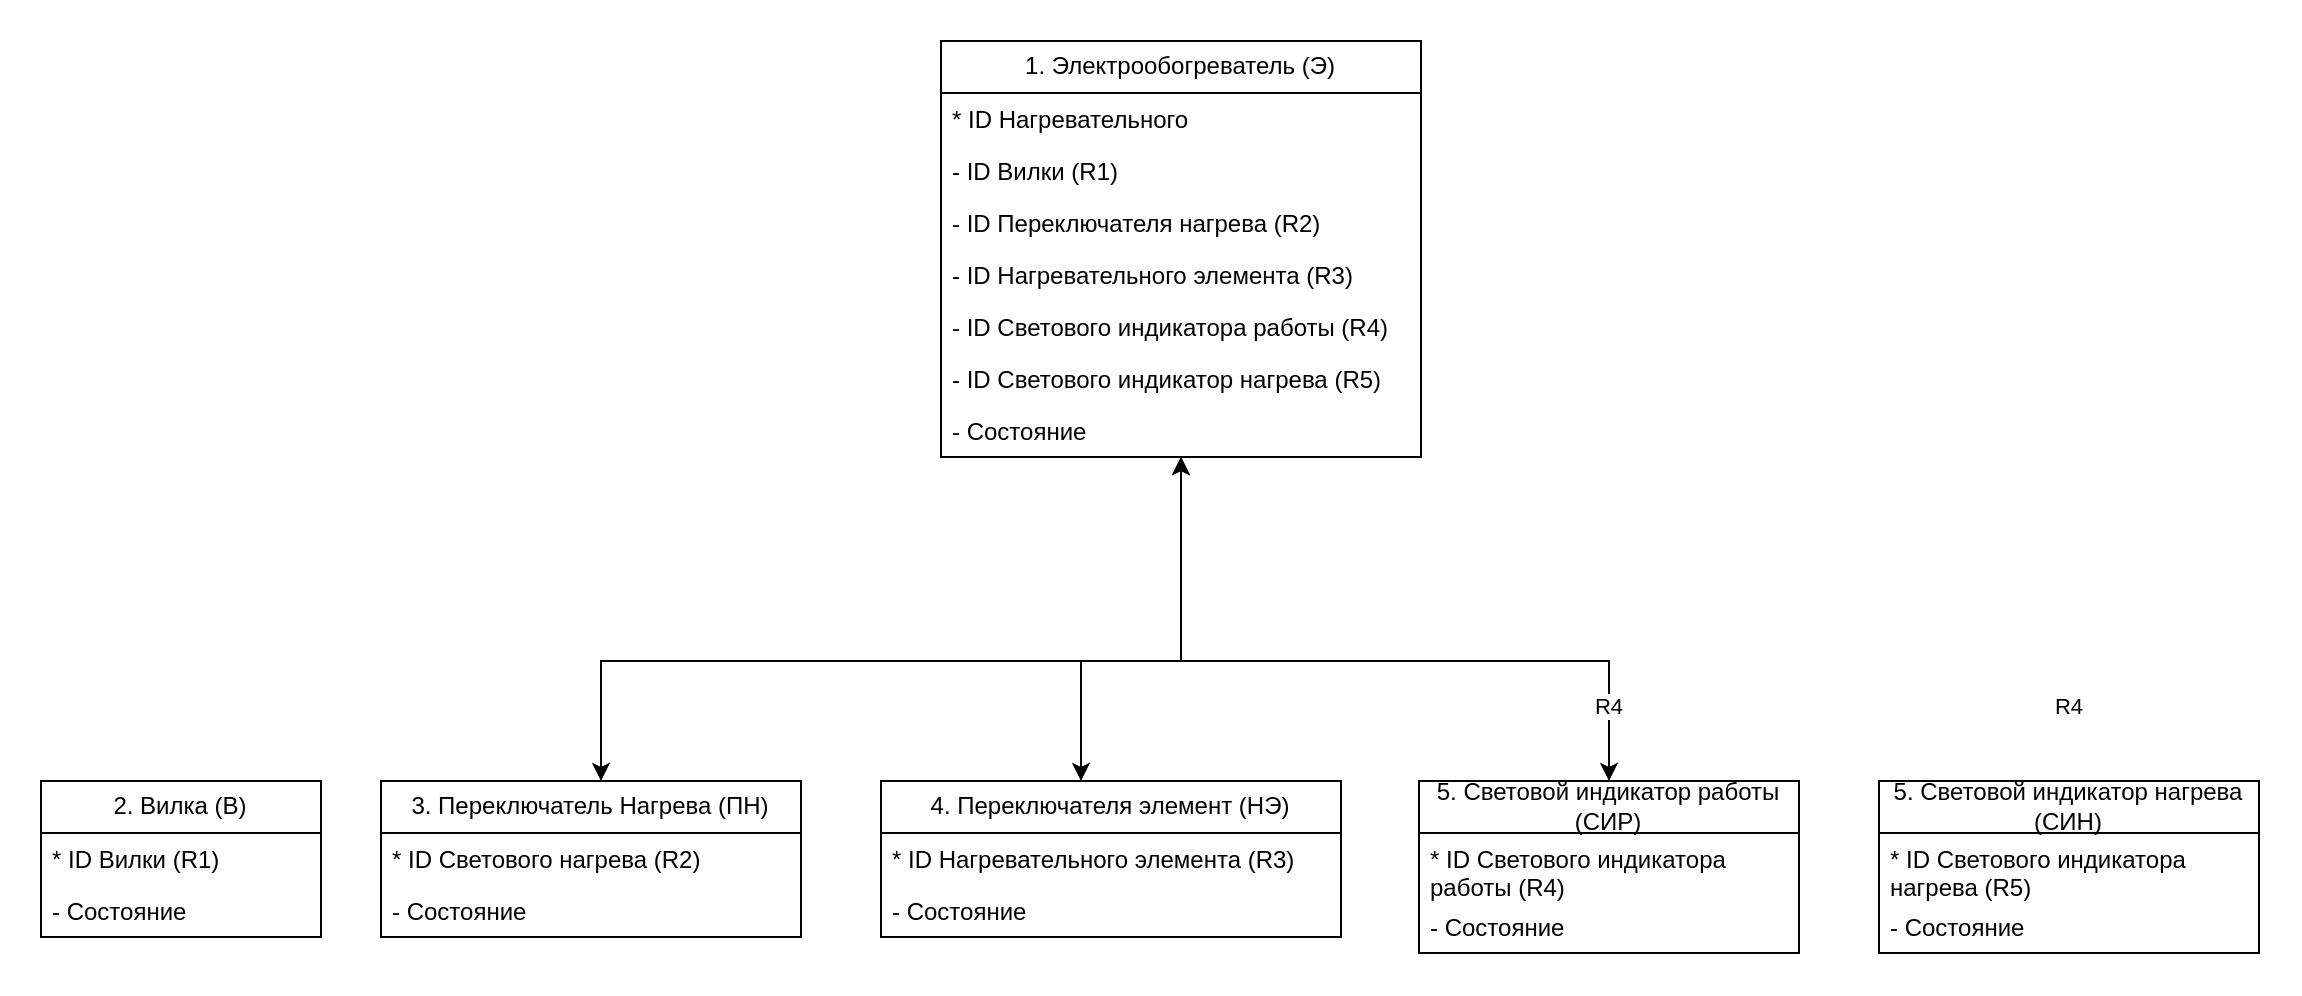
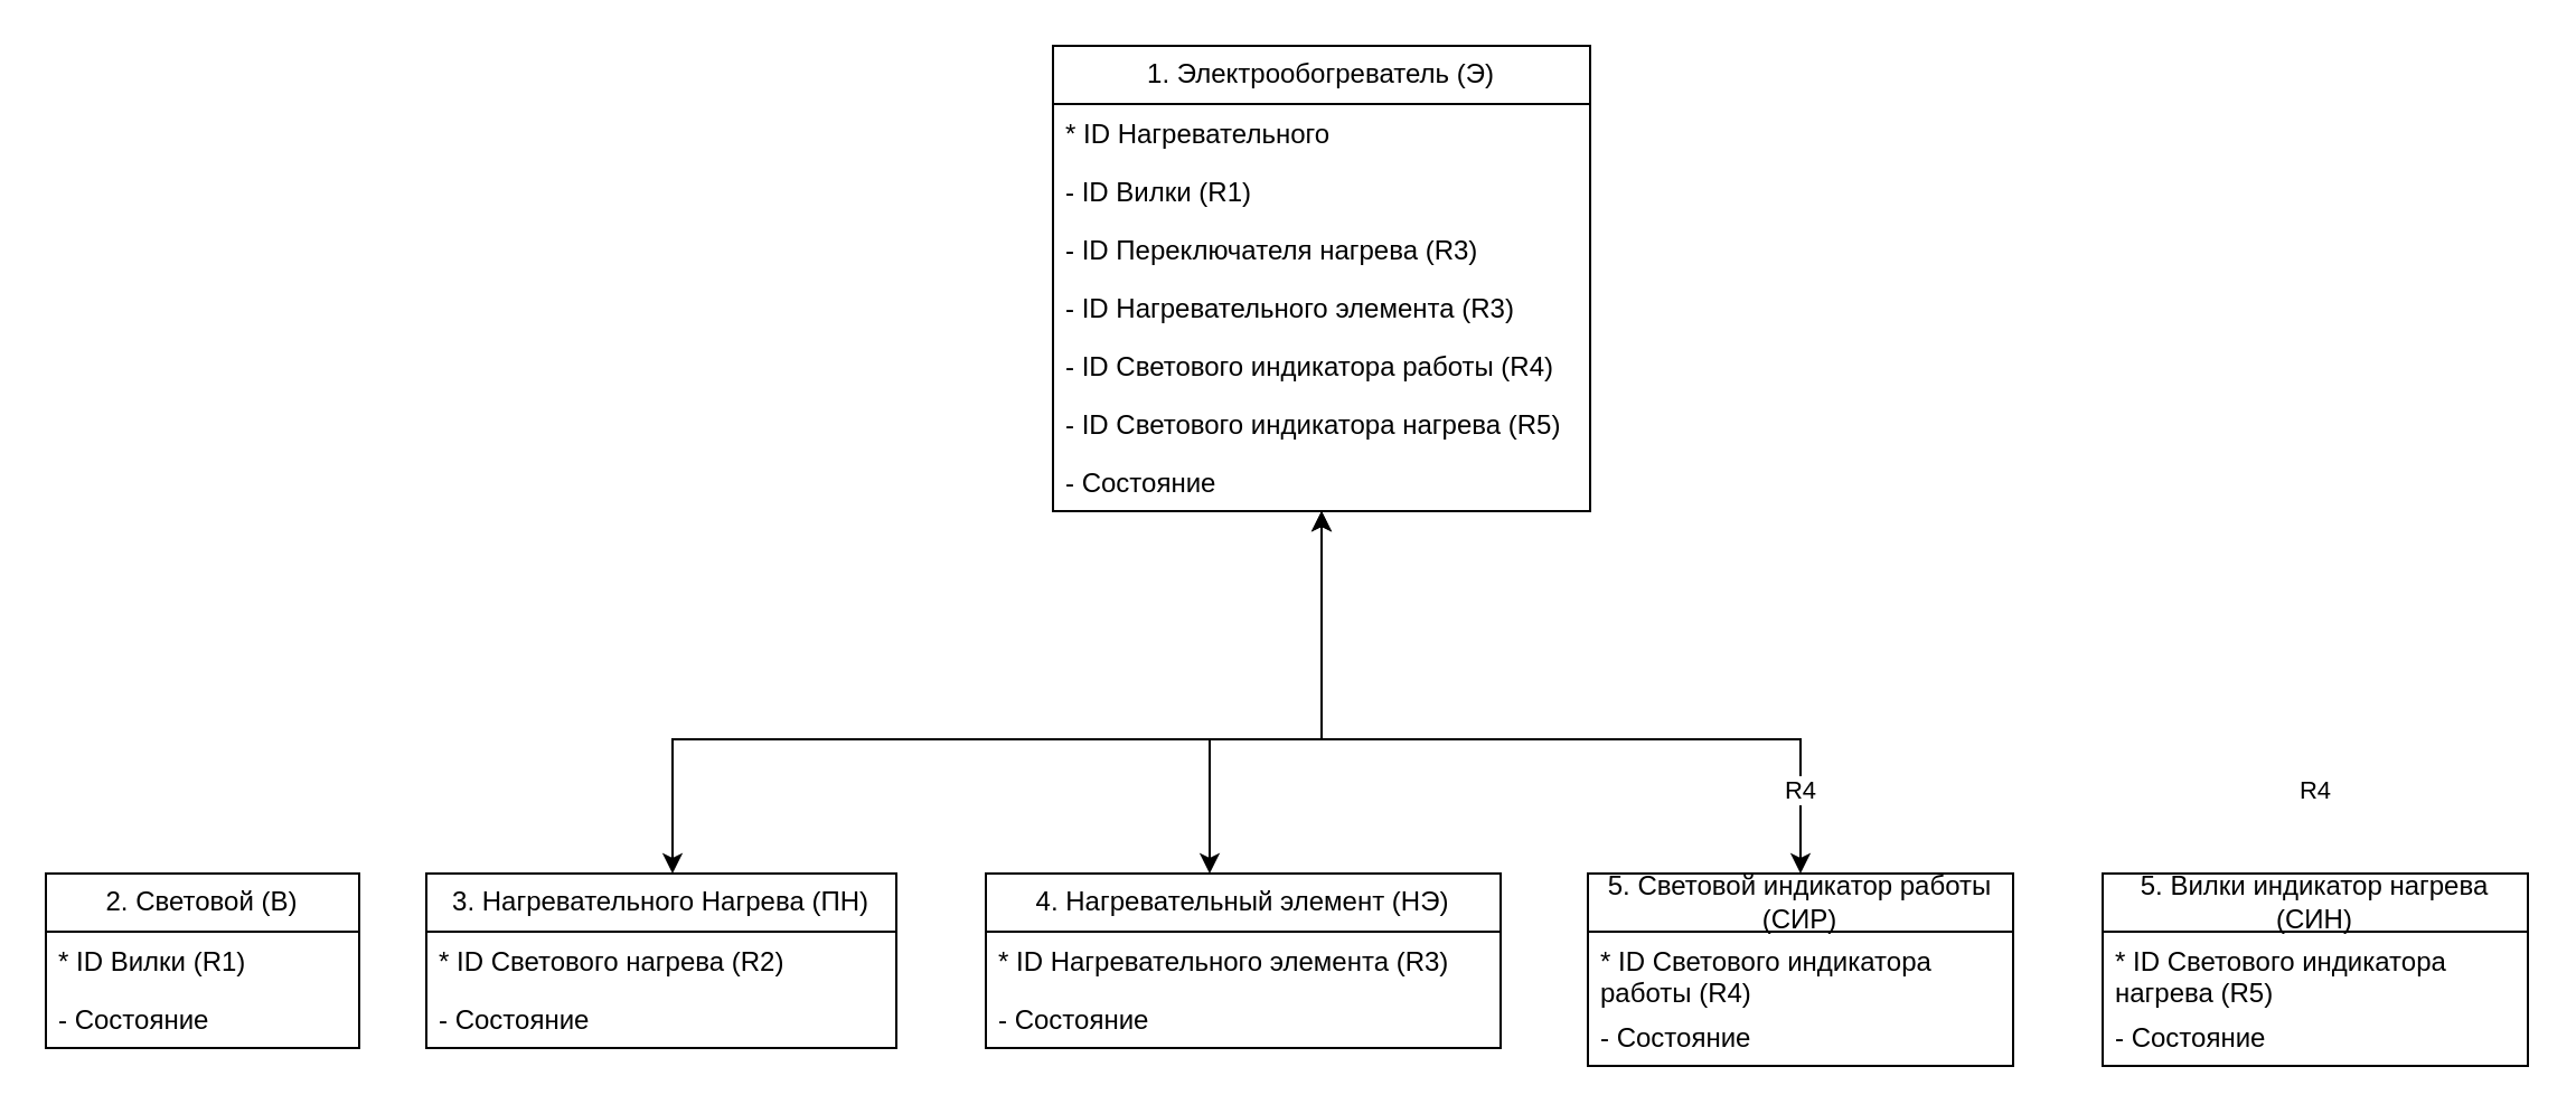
  <mxCell id="0" />
  <mxCell id="1" parent="0" />
  <mxCell id="2" value="1. Электрообогреватель (Э)" style="swimlane;fontStyle=0;childLayout=stackLayout;horizontal=1;startSize=26;fillColor=none;horizontalStack=0;resizeParent=1;resizeParentMax=0;resizeLast=0;collapsible=1;marginBottom=0;whiteSpace=wrap;html=1;" parent="1" vertex="1"><mxGeometry x="470" y="20" width="240" height="208" as="geometry" /></mxCell>
  <mxCell id="3" value="* ID Нагревательного" style="text;strokeColor=none;fillColor=none;align=left;verticalAlign=top;spacingLeft=4;spacingRight=4;overflow=hidden;rotatable=0;points=[[0,0.5],[1,0.5]];portConstraint=eastwest;whiteSpace=wrap;html=1;" parent="2" vertex="1"><mxGeometry y="26" width="240" height="26" as="geometry" /></mxCell>
  <mxCell id="4" value="- ID Вилки (R1)" style="text;strokeColor=none;fillColor=none;align=left;verticalAlign=top;spacingLeft=4;spacingRight=4;overflow=hidden;rotatable=0;points=[[0,0.5],[1,0.5]];portConstraint=eastwest;whiteSpace=wrap;html=1;" parent="2" vertex="1"><mxGeometry y="52" width="240" height="26" as="geometry" /></mxCell>
- <mxCell id="5" value="- ID Переключателя нагрева (R2)" style="text;strokeColor=none;fillColor=none;align=left;verticalAlign=top;spacingLeft=4;spacingRight=4;overflow=hidden;rotatable=0;points=[[0,0.5],[1,0.5]];portConstraint=eastwest;whiteSpace=wrap;html=1;" parent="2" vertex="1"><mxGeometry y="78" width="240" height="26" as="geometry" /></mxCell>
+ <mxCell id="5" value="- ID Переключателя нагрева (R3)" style="text;strokeColor=none;fillColor=none;align=left;verticalAlign=top;spacingLeft=4;spacingRight=4;overflow=hidden;rotatable=0;points=[[0,0.5],[1,0.5]];portConstraint=eastwest;whiteSpace=wrap;html=1;" parent="2" vertex="1"><mxGeometry y="78" width="240" height="26" as="geometry" /></mxCell>
  <mxCell id="6" value="- ID Нагревательного элемента (R3)" style="text;strokeColor=none;fillColor=none;align=left;verticalAlign=top;spacingLeft=4;spacingRight=4;overflow=hidden;rotatable=0;points=[[0,0.5],[1,0.5]];portConstraint=eastwest;whiteSpace=wrap;html=1;" parent="2" vertex="1"><mxGeometry y="104" width="240" height="26" as="geometry" /></mxCell>
  <mxCell id="7" value="- ID Светового индикатора работы (R4)" style="text;strokeColor=none;fillColor=none;align=left;verticalAlign=top;spacingLeft=4;spacingRight=4;overflow=hidden;rotatable=0;points=[[0,0.5],[1,0.5]];portConstraint=eastwest;whiteSpace=wrap;html=1;" parent="2" vertex="1"><mxGeometry y="130" width="240" height="26" as="geometry" /></mxCell>
- <mxCell id="8" value="- ID Светового индикатор нагрева (R5)" style="text;strokeColor=none;fillColor=none;align=left;verticalAlign=top;spacingLeft=4;spacingRight=4;overflow=hidden;rotatable=0;points=[[0,0.5],[1,0.5]];portConstraint=eastwest;whiteSpace=wrap;html=1;" vertex="1" parent="2"><mxGeometry y="156" width="240" height="26" as="geometry" /></mxCell>
+ <mxCell id="8" value="- ID Светового индикатора нагрева (R5)" style="text;strokeColor=none;fillColor=none;align=left;verticalAlign=top;spacingLeft=4;spacingRight=4;overflow=hidden;rotatable=0;points=[[0,0.5],[1,0.5]];portConstraint=eastwest;whiteSpace=wrap;html=1;" vertex="1" parent="2"><mxGeometry y="156" width="240" height="26" as="geometry" /></mxCell>
  <mxCell id="9" value="- Состояние" style="text;strokeColor=none;fillColor=none;align=left;verticalAlign=top;spacingLeft=4;spacingRight=4;overflow=hidden;rotatable=0;points=[[0,0.5],[1,0.5]];portConstraint=eastwest;whiteSpace=wrap;html=1;" parent="2" vertex="1"><mxGeometry y="182" width="240" height="26" as="geometry" /></mxCell>
- <mxCell id="10" value="2. Вилка (В)" style="swimlane;fontStyle=0;childLayout=stackLayout;horizontal=1;startSize=26;fillColor=none;horizontalStack=0;resizeParent=1;resizeParentMax=0;resizeLast=0;collapsible=1;marginBottom=0;whiteSpace=wrap;html=1;" parent="1" vertex="1"><mxGeometry x="20" y="390" width="140" height="78" as="geometry" /></mxCell>
+ <mxCell id="10" value="2. Световой (В)" style="swimlane;fontStyle=0;childLayout=stackLayout;horizontal=1;startSize=26;fillColor=none;horizontalStack=0;resizeParent=1;resizeParentMax=0;resizeLast=0;collapsible=1;marginBottom=0;whiteSpace=wrap;html=1;" parent="1" vertex="1"><mxGeometry x="20" y="390" width="140" height="78" as="geometry" /></mxCell>
  <mxCell id="11" value="* ID Вилки (R1&lt;span style=&quot;background-color: transparent; color: light-dark(rgb(0, 0, 0), rgb(255, 255, 255));&quot;&gt;)&lt;/span&gt;" style="text;strokeColor=none;fillColor=none;align=left;verticalAlign=top;spacingLeft=4;spacingRight=4;overflow=hidden;rotatable=0;points=[[0,0.5],[1,0.5]];portConstraint=eastwest;whiteSpace=wrap;html=1;" parent="10" vertex="1"><mxGeometry y="26" width="140" height="26" as="geometry" /></mxCell>
  <mxCell id="12" value="- Состояние" style="text;strokeColor=none;fillColor=none;align=left;verticalAlign=top;spacingLeft=4;spacingRight=4;overflow=hidden;rotatable=0;points=[[0,0.5],[1,0.5]];portConstraint=eastwest;whiteSpace=wrap;html=1;" parent="10" vertex="1"><mxGeometry y="52" width="140" height="26" as="geometry" /></mxCell>
  <mxCell id="13" style="edgeStyle=orthogonalEdgeStyle;shape=connector;rounded=0;orthogonalLoop=1;jettySize=auto;html=1;strokeColor=default;align=center;verticalAlign=middle;fontFamily=Helvetica;fontSize=11;fontColor=default;labelBackgroundColor=default;startArrow=classic;startFill=1;endArrow=classic;" parent="1" source="14" target="2" edge="1"><mxGeometry relative="1" as="geometry"><Array as="points"><mxPoint x="300" y="330" /><mxPoint x="590" y="330" /></Array></mxGeometry></mxCell>
- <mxCell id="14" value="3. Переключатель Нагрева (ПН)" style="swimlane;fontStyle=0;childLayout=stackLayout;horizontal=1;startSize=26;fillColor=none;horizontalStack=0;resizeParent=1;resizeParentMax=0;resizeLast=0;collapsible=1;marginBottom=0;whiteSpace=wrap;html=1;" parent="1" vertex="1"><mxGeometry x="190" y="390" width="210" height="78" as="geometry" /></mxCell>
+ <mxCell id="14" value="3. Нагревательного Нагрева (ПН)" style="swimlane;fontStyle=0;childLayout=stackLayout;horizontal=1;startSize=26;fillColor=none;horizontalStack=0;resizeParent=1;resizeParentMax=0;resizeLast=0;collapsible=1;marginBottom=0;whiteSpace=wrap;html=1;" parent="1" vertex="1"><mxGeometry x="190" y="390" width="210" height="78" as="geometry" /></mxCell>
  <mxCell id="15" value="* ID Светового нагрева (R2&lt;span style=&quot;background-color: transparent; color: light-dark(rgb(0, 0, 0), rgb(255, 255, 255));&quot;&gt;)&lt;/span&gt;" style="text;strokeColor=none;fillColor=none;align=left;verticalAlign=top;spacingLeft=4;spacingRight=4;overflow=hidden;rotatable=0;points=[[0,0.5],[1,0.5]];portConstraint=eastwest;whiteSpace=wrap;html=1;" parent="14" vertex="1"><mxGeometry y="26" width="210" height="26" as="geometry" /></mxCell>
  <mxCell id="16" value="- Состояние" style="text;strokeColor=none;fillColor=none;align=left;verticalAlign=top;spacingLeft=4;spacingRight=4;overflow=hidden;rotatable=0;points=[[0,0.5],[1,0.5]];portConstraint=eastwest;whiteSpace=wrap;html=1;" parent="14" vertex="1"><mxGeometry y="52" width="210" height="26" as="geometry" /></mxCell>
  <mxCell id="17" style="edgeStyle=orthogonalEdgeStyle;rounded=0;orthogonalLoop=1;jettySize=auto;html=1;startArrow=classic;startFill=1;endArrow=none;" edge="1" parent="1" source="18" target="2"><mxGeometry relative="1" as="geometry"><Array as="points"><mxPoint x="540" y="330" /><mxPoint x="590" y="330" /></Array></mxGeometry></mxCell>
- <mxCell id="18" value="4. Переключателя элемент (НЭ)" style="swimlane;fontStyle=0;childLayout=stackLayout;horizontal=1;startSize=26;fillColor=none;horizontalStack=0;resizeParent=1;resizeParentMax=0;resizeLast=0;collapsible=1;marginBottom=0;whiteSpace=wrap;html=1;" parent="1" vertex="1"><mxGeometry x="440" y="390" width="230" height="78" as="geometry" /></mxCell>
+ <mxCell id="18" value="4. Нагревательный элемент (НЭ)" style="swimlane;fontStyle=0;childLayout=stackLayout;horizontal=1;startSize=26;fillColor=none;horizontalStack=0;resizeParent=1;resizeParentMax=0;resizeLast=0;collapsible=1;marginBottom=0;whiteSpace=wrap;html=1;" parent="1" vertex="1"><mxGeometry x="440" y="390" width="230" height="78" as="geometry" /></mxCell>
  <mxCell id="19" value="* ID Нагревательного элемента (R3&lt;span style=&quot;background-color: transparent; color: light-dark(rgb(0, 0, 0), rgb(255, 255, 255));&quot;&gt;)&lt;/span&gt;" style="text;strokeColor=none;fillColor=none;align=left;verticalAlign=top;spacingLeft=4;spacingRight=4;overflow=hidden;rotatable=0;points=[[0,0.5],[1,0.5]];portConstraint=eastwest;whiteSpace=wrap;html=1;" parent="18" vertex="1"><mxGeometry y="26" width="230" height="26" as="geometry" /></mxCell>
  <mxCell id="20" value="- Состояние" style="text;strokeColor=none;fillColor=none;align=left;verticalAlign=top;spacingLeft=4;spacingRight=4;overflow=hidden;rotatable=0;points=[[0,0.5],[1,0.5]];portConstraint=eastwest;whiteSpace=wrap;html=1;" parent="18" vertex="1"><mxGeometry y="52" width="230" height="26" as="geometry" /></mxCell>
  <mxCell id="21" style="edgeStyle=orthogonalEdgeStyle;shape=connector;rounded=0;orthogonalLoop=1;jettySize=auto;html=1;strokeColor=default;align=center;verticalAlign=middle;fontFamily=Helvetica;fontSize=11;fontColor=default;labelBackgroundColor=default;startArrow=classic;startFill=1;endArrow=classic;" parent="1" source="22" target="2" edge="1"><mxGeometry relative="1" as="geometry"><Array as="points"><mxPoint x="804" y="330" /><mxPoint x="590" y="330" /></Array></mxGeometry></mxCell>
  <mxCell id="22" value="5. Световой индикатор работы (СИР)" style="swimlane;fontStyle=0;childLayout=stackLayout;horizontal=1;startSize=26;fillColor=none;horizontalStack=0;resizeParent=1;resizeParentMax=0;resizeLast=0;collapsible=1;marginBottom=0;whiteSpace=wrap;html=1;" parent="1" vertex="1"><mxGeometry x="709" y="390" width="190" height="86" as="geometry" /></mxCell>
  <mxCell id="23" value="* ID Светового индикатора работы (R4)" style="text;strokeColor=none;fillColor=none;align=left;verticalAlign=top;spacingLeft=4;spacingRight=4;overflow=hidden;rotatable=0;points=[[0,0.5],[1,0.5]];portConstraint=eastwest;whiteSpace=wrap;html=1;" parent="22" vertex="1"><mxGeometry y="26" width="190" height="34" as="geometry" /></mxCell>
  <mxCell id="24" value="- Состояние" style="text;strokeColor=none;fillColor=none;align=left;verticalAlign=top;spacingLeft=4;spacingRight=4;overflow=hidden;rotatable=0;points=[[0,0.5],[1,0.5]];portConstraint=eastwest;whiteSpace=wrap;html=1;" parent="22" vertex="1"><mxGeometry y="60" width="190" height="26" as="geometry" /></mxCell>
  <mxCell id="25" value="R4" style="text;html=1;align=center;verticalAlign=middle;resizable=0;points=[];autosize=1;strokeColor=none;fillColor=none;fontFamily=Helvetica;fontSize=11;fontColor=default;labelBackgroundColor=default;" parent="1" vertex="1"><mxGeometry x="784" y="338" width="40" height="30" as="geometry" /></mxCell>
- <mxCell id="26" value="5. Световой индикатор нагрева (СИН)" style="swimlane;fontStyle=0;childLayout=stackLayout;horizontal=1;startSize=26;fillColor=none;horizontalStack=0;resizeParent=1;resizeParentMax=0;resizeLast=0;collapsible=1;marginBottom=0;whiteSpace=wrap;html=1;" vertex="1" parent="1"><mxGeometry x="939" y="390" width="190" height="86" as="geometry" /></mxCell>
+ <mxCell id="26" value="5. Вилки индикатор нагрева (СИН)" style="swimlane;fontStyle=0;childLayout=stackLayout;horizontal=1;startSize=26;fillColor=none;horizontalStack=0;resizeParent=1;resizeParentMax=0;resizeLast=0;collapsible=1;marginBottom=0;whiteSpace=wrap;html=1;" vertex="1" parent="1"><mxGeometry x="939" y="390" width="190" height="86" as="geometry" /></mxCell>
  <mxCell id="27" value="* ID Светового индикатора нагрева (R5)" style="text;strokeColor=none;fillColor=none;align=left;verticalAlign=top;spacingLeft=4;spacingRight=4;overflow=hidden;rotatable=0;points=[[0,0.5],[1,0.5]];portConstraint=eastwest;whiteSpace=wrap;html=1;" vertex="1" parent="26"><mxGeometry y="26" width="190" height="34" as="geometry" /></mxCell>
  <mxCell id="28" value="- Состояние" style="text;strokeColor=none;fillColor=none;align=left;verticalAlign=top;spacingLeft=4;spacingRight=4;overflow=hidden;rotatable=0;points=[[0,0.5],[1,0.5]];portConstraint=eastwest;whiteSpace=wrap;html=1;" vertex="1" parent="26"><mxGeometry y="60" width="190" height="26" as="geometry" /></mxCell>
  <mxCell id="29" value="R4" style="text;html=1;align=center;verticalAlign=middle;resizable=0;points=[];autosize=1;strokeColor=none;fillColor=none;fontFamily=Helvetica;fontSize=11;fontColor=default;labelBackgroundColor=default;" vertex="1" parent="1"><mxGeometry x="1014" y="338" width="40" height="30" as="geometry" /></mxCell>
